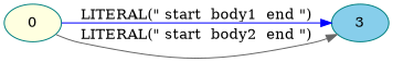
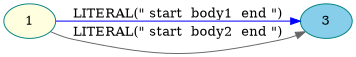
  digraph {
    rankdir=LR
    node [style=filled color=teal]
-   n1 [label=0 fillcolor=lightyellow]
+   n1 [label=1 fillcolor=lightyellow]
    n2 [label=3 fillcolor=skyblue]
    n1 -> n2 [label="LITERAL(\" start  body1  end \")" color=blue]
    n1 -> n2 [label="LITERAL(\" start  body2  end \")" color=gray40]
  }
